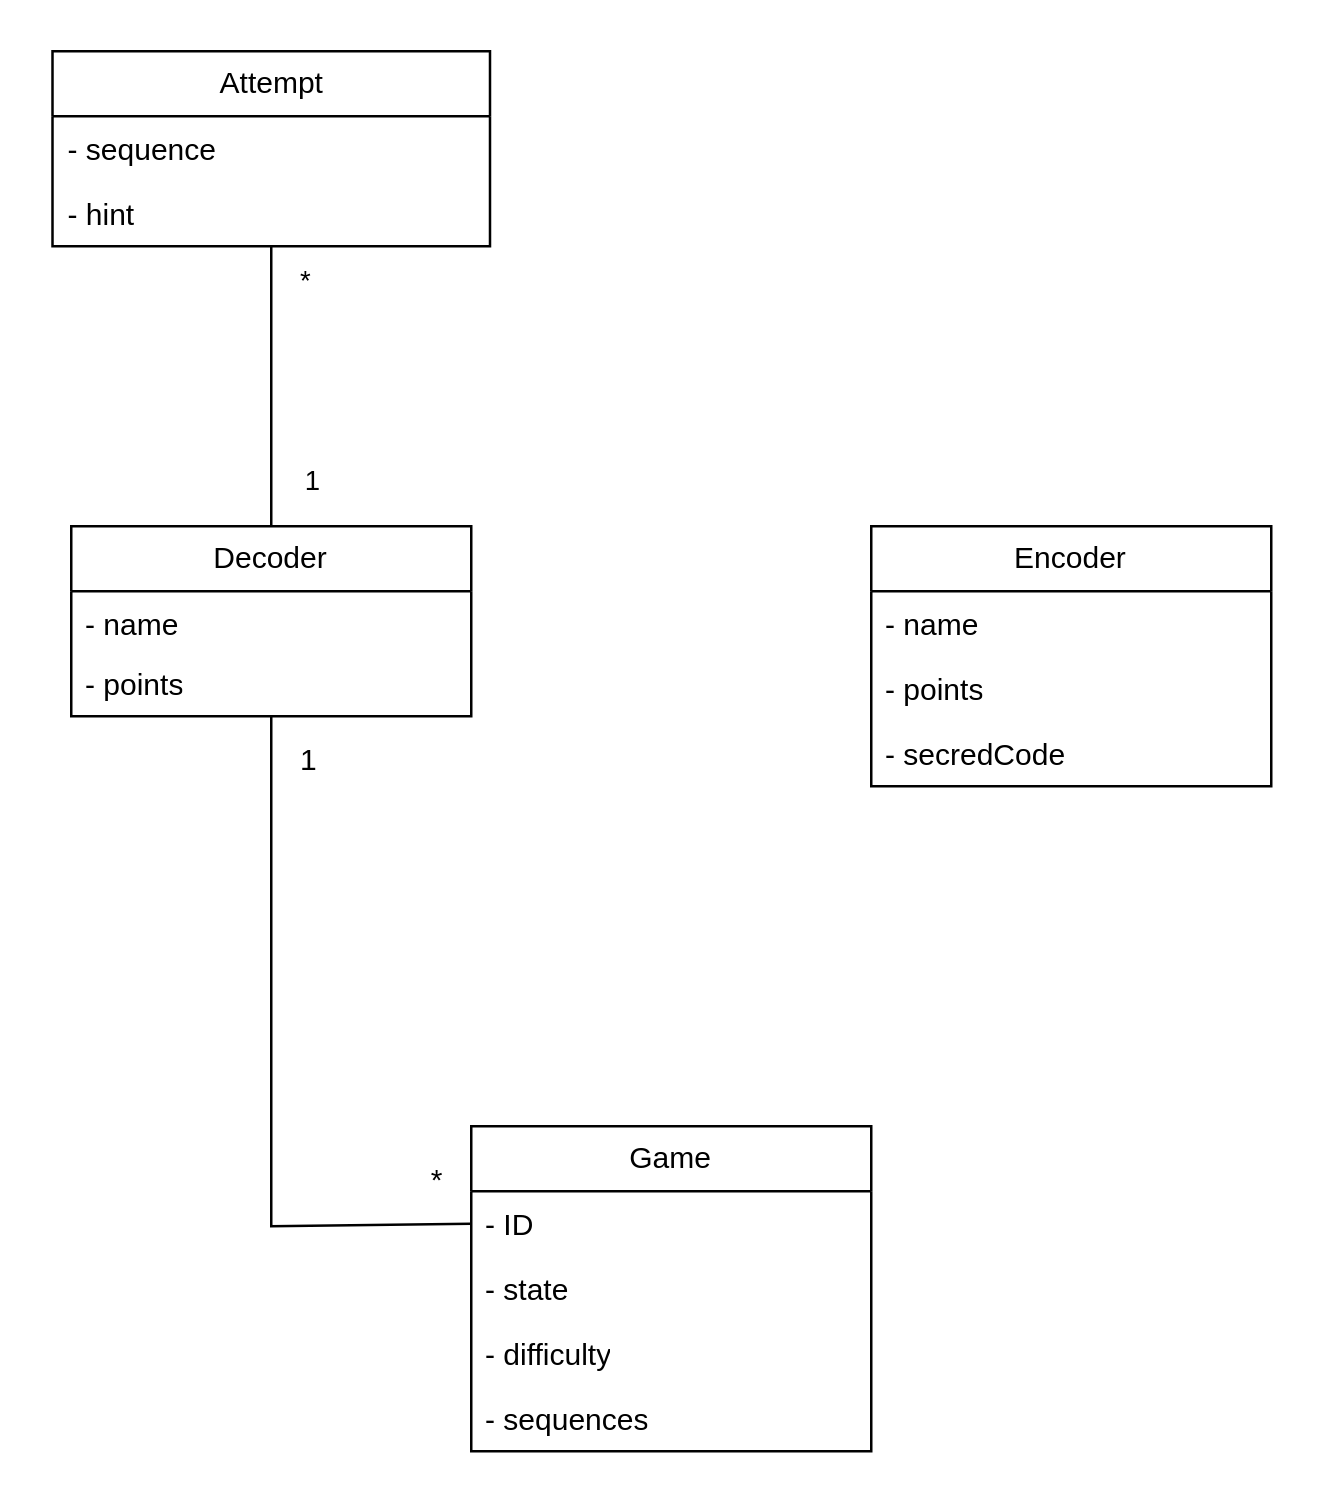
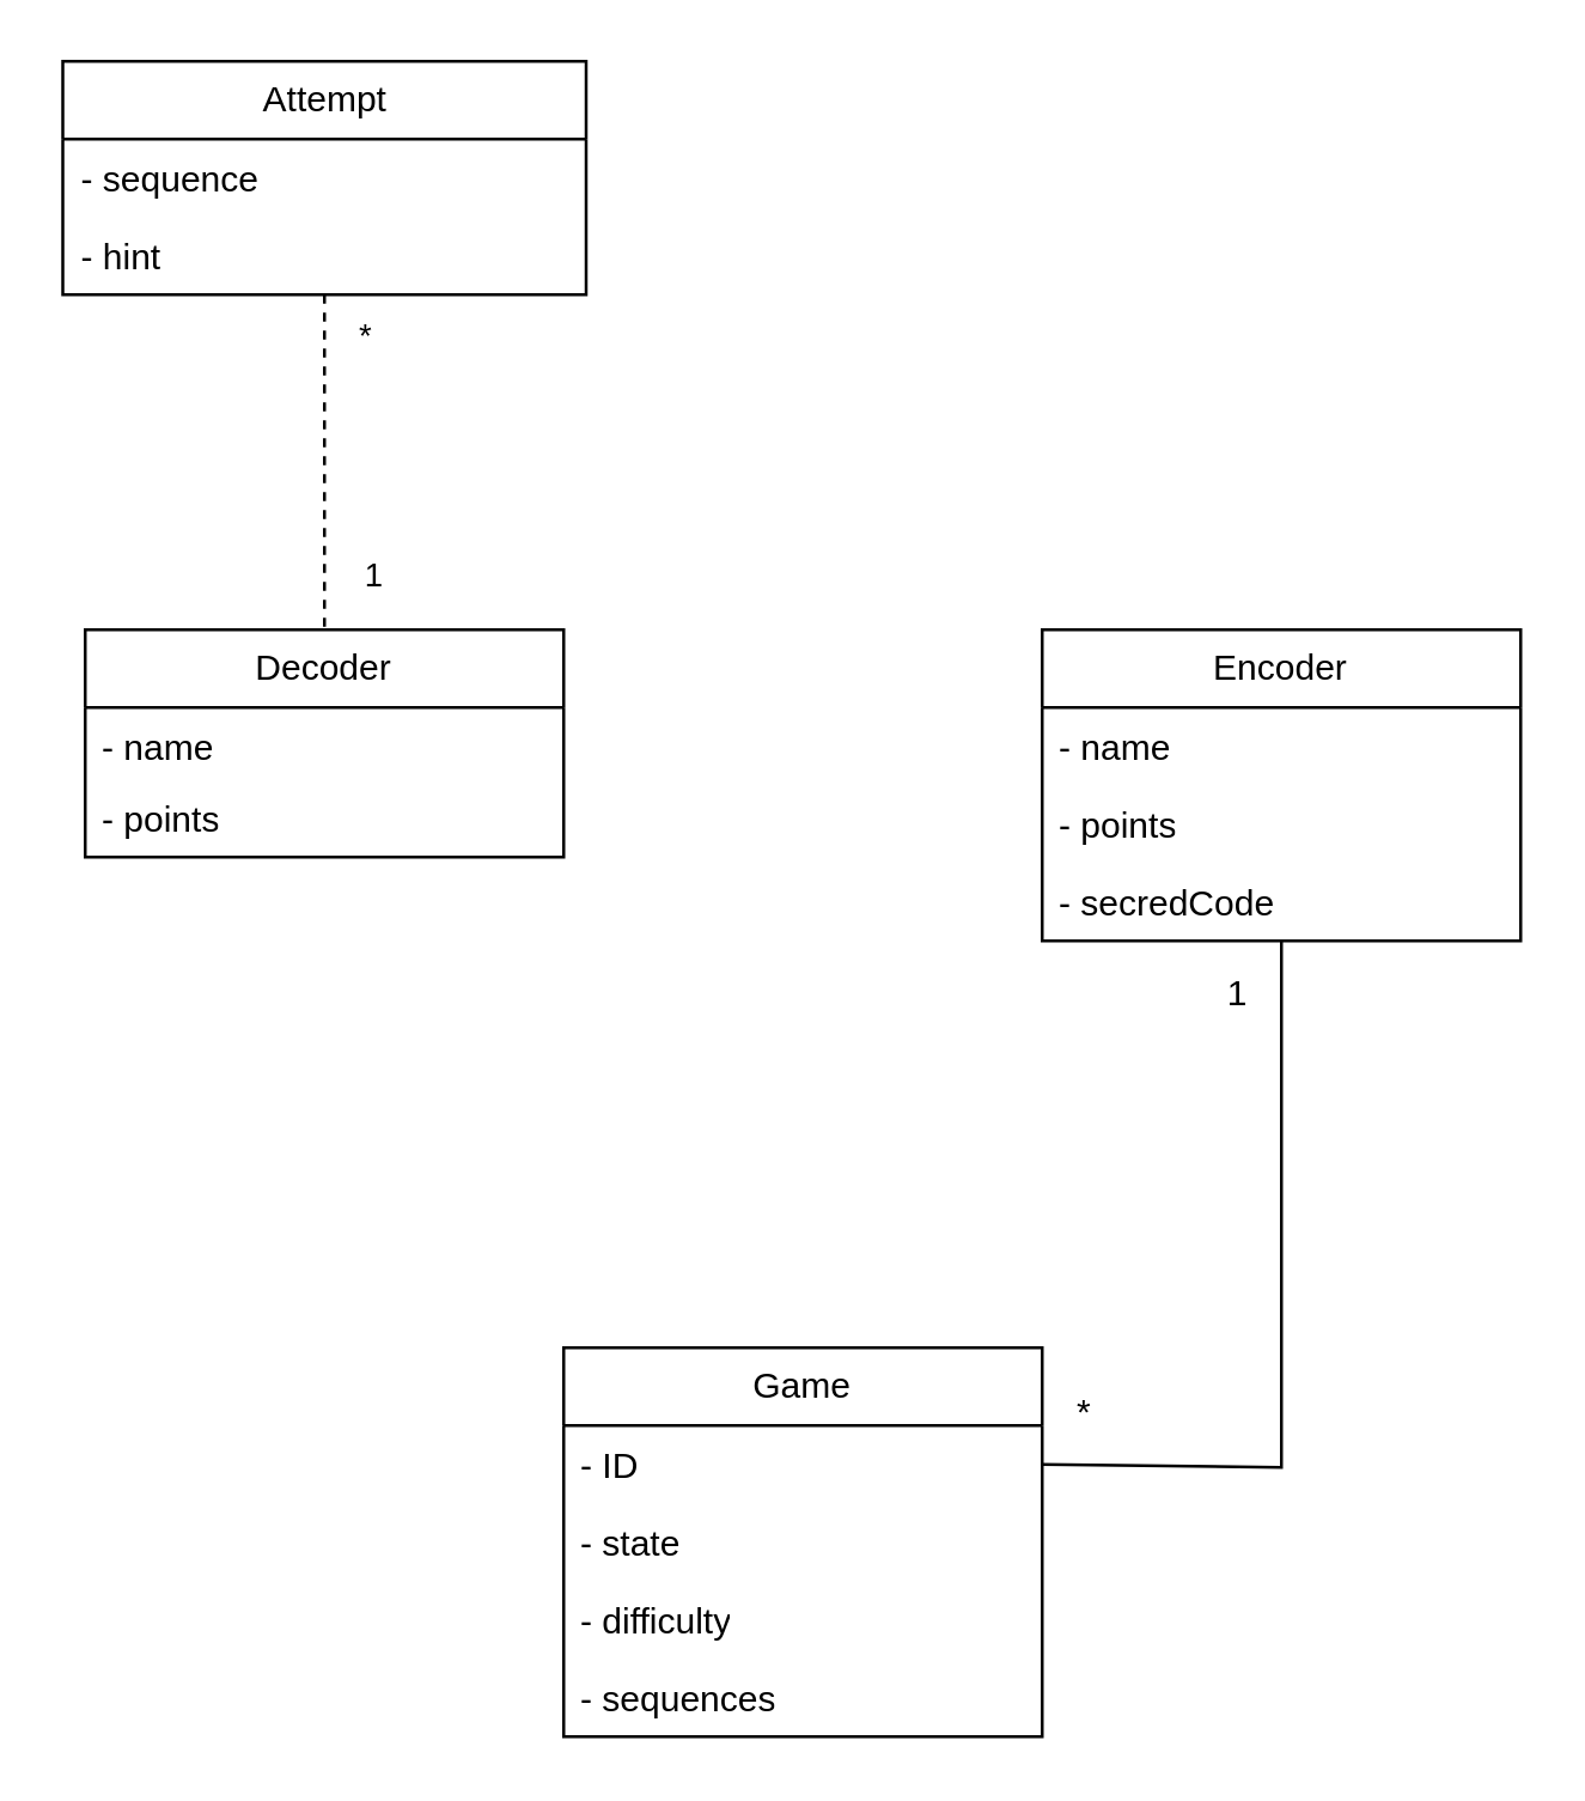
  <mxCell id="0" />
  <mxCell id="1" parent="0" />
  <mxCell id="2" value="Encoder" style="swimlane;fontStyle=0;childLayout=stackLayout;horizontal=1;startSize=26;fillColor=none;horizontalStack=0;resizeParent=1;resizeParentMax=0;resizeLast=0;collapsible=1;marginBottom=0;whiteSpace=wrap;html=1;" parent="1" vertex="1"><mxGeometry x="348" y="210" width="160" height="104" as="geometry" /></mxCell>
  <mxCell id="3" value="- name" style="text;strokeColor=none;fillColor=none;align=left;verticalAlign=top;spacingLeft=4;spacingRight=4;overflow=hidden;rotatable=0;points=[[0,0.5],[1,0.5]];portConstraint=eastwest;whiteSpace=wrap;html=1;" parent="2" vertex="1"><mxGeometry y="26" width="160" height="26" as="geometry" /></mxCell>
  <mxCell id="4" value="- points" style="text;strokeColor=none;fillColor=none;align=left;verticalAlign=top;spacingLeft=4;spacingRight=4;overflow=hidden;rotatable=0;points=[[0,0.5],[1,0.5]];portConstraint=eastwest;whiteSpace=wrap;html=1;" parent="2" vertex="1"><mxGeometry y="52" width="160" height="26" as="geometry" /></mxCell>
  <mxCell id="5" value="- secredCode" style="text;strokeColor=none;fillColor=none;align=left;verticalAlign=top;spacingLeft=4;spacingRight=4;overflow=hidden;rotatable=0;points=[[0,0.5],[1,0.5]];portConstraint=eastwest;whiteSpace=wrap;html=1;" parent="2" vertex="1"><mxGeometry y="78" width="160" height="26" as="geometry" /></mxCell>
  <mxCell id="6" value="Decoder" style="swimlane;fontStyle=0;childLayout=stackLayout;horizontal=1;startSize=26;fillColor=none;horizontalStack=0;resizeParent=1;resizeParentMax=0;resizeLast=0;collapsible=1;marginBottom=0;whiteSpace=wrap;html=1;" parent="1" vertex="1"><mxGeometry x="28" y="210" width="160" height="76" as="geometry" /></mxCell>
  <mxCell id="7" value="- name" style="text;strokeColor=none;fillColor=none;align=left;verticalAlign=top;spacingLeft=4;spacingRight=4;overflow=hidden;rotatable=0;points=[[0,0.5],[1,0.5]];portConstraint=eastwest;whiteSpace=wrap;html=1;" parent="6" vertex="1"><mxGeometry y="26" width="160" height="24" as="geometry" /></mxCell>
  <mxCell id="8" value="- points" style="text;strokeColor=none;fillColor=none;align=left;verticalAlign=top;spacingLeft=4;spacingRight=4;overflow=hidden;rotatable=0;points=[[0,0.5],[1,0.5]];portConstraint=eastwest;whiteSpace=wrap;html=1;" parent="6" vertex="1"><mxGeometry y="50" width="160" height="26" as="geometry" /></mxCell>
  <mxCell id="9" value="Game" style="swimlane;fontStyle=0;childLayout=stackLayout;horizontal=1;startSize=26;fillColor=none;horizontalStack=0;resizeParent=1;resizeParentMax=0;resizeLast=0;collapsible=1;marginBottom=0;whiteSpace=wrap;html=1;" parent="1" vertex="1"><mxGeometry x="188" y="450" width="160" height="130" as="geometry" /></mxCell>
  <mxCell id="10" value="- ID" style="text;strokeColor=none;fillColor=none;align=left;verticalAlign=top;spacingLeft=4;spacingRight=4;overflow=hidden;rotatable=0;points=[[0,0.5],[1,0.5]];portConstraint=eastwest;whiteSpace=wrap;html=1;" parent="9" vertex="1"><mxGeometry y="26" width="160" height="26" as="geometry" /></mxCell>
  <mxCell id="11" value="- state" style="text;strokeColor=none;fillColor=none;align=left;verticalAlign=top;spacingLeft=4;spacingRight=4;overflow=hidden;rotatable=0;points=[[0,0.5],[1,0.5]];portConstraint=eastwest;whiteSpace=wrap;html=1;" parent="9" vertex="1"><mxGeometry y="52" width="160" height="26" as="geometry" /></mxCell>
  <mxCell id="12" value="- difficulty" style="text;strokeColor=none;fillColor=none;align=left;verticalAlign=top;spacingLeft=4;spacingRight=4;overflow=hidden;rotatable=0;points=[[0,0.5],[1,0.5]];portConstraint=eastwest;whiteSpace=wrap;html=1;" parent="9" vertex="1"><mxGeometry y="78" width="160" height="26" as="geometry" /></mxCell>
  <mxCell id="13" value="- sequences" style="text;strokeColor=none;fillColor=none;align=left;verticalAlign=top;spacingLeft=4;spacingRight=4;overflow=hidden;rotatable=0;points=[[0,0.5],[1,0.5]];portConstraint=eastwest;whiteSpace=wrap;html=1;" vertex="1" parent="9"><mxGeometry y="104" width="160" height="26" as="geometry" /></mxCell>
- <mxCell id="14" value="" style="endArrow=none;html=1;rounded=0;entryX=0;entryY=0.5;entryDx=0;entryDy=0;" parent="1" source="6" target="10" edge="1"><mxGeometry relative="1" as="geometry"><mxPoint x="153" y="490" as="sourcePoint" /><mxPoint x="313" y="490" as="targetPoint" /><Array as="points"><mxPoint x="108" y="490" /></Array></mxGeometry></mxCell>
- <mxCell id="15" value="1" style="resizable=0;html=1;whiteSpace=wrap;align=left;verticalAlign=bottom;" parent="14" connectable="0" vertex="1"><mxGeometry x="-1" relative="1" as="geometry"><mxPoint x="10" y="26" as="offset" /></mxGeometry></mxCell>
- <mxCell id="16" value="*" style="resizable=0;html=1;whiteSpace=wrap;align=right;verticalAlign=bottom;" parent="14" connectable="0" vertex="1"><mxGeometry x="1" relative="1" as="geometry"><mxPoint x="-10" y="-9" as="offset" /></mxGeometry></mxCell>
+ <mxCell id="17" value="" style="endArrow=none;html=1;rounded=0;exitX=1;exitY=0.5;exitDx=0;exitDy=0;" parent="1" source="10" target="2" edge="1"><mxGeometry relative="1" as="geometry"><mxPoint x="153" y="490" as="sourcePoint" /><mxPoint x="313" y="490" as="targetPoint" /><Array as="points"><mxPoint x="428" y="490" /></Array></mxGeometry></mxCell>
+ <mxCell id="18" value="*" style="resizable=0;html=1;whiteSpace=wrap;align=left;verticalAlign=bottom;" parent="17" connectable="0" vertex="1"><mxGeometry x="-1" relative="1" as="geometry"><mxPoint x="10" y="-9" as="offset" /></mxGeometry></mxCell>
+ <mxCell id="19" value="1" style="resizable=0;html=1;whiteSpace=wrap;align=right;verticalAlign=bottom;" parent="17" connectable="0" vertex="1"><mxGeometry x="1" relative="1" as="geometry"><mxPoint x="-10" y="26" as="offset" /></mxGeometry></mxCell>
  <mxCell id="20" value="Attempt" style="swimlane;fontStyle=0;childLayout=stackLayout;horizontal=1;startSize=26;fillColor=none;horizontalStack=0;resizeParent=1;resizeParentMax=0;resizeLast=0;collapsible=1;marginBottom=0;whiteSpace=wrap;html=1;" parent="1" vertex="1"><mxGeometry x="20.5" y="20" width="175" height="78" as="geometry" /></mxCell>
  <mxCell id="21" value="- sequence" style="text;strokeColor=none;fillColor=none;align=left;verticalAlign=top;spacingLeft=4;spacingRight=4;overflow=hidden;rotatable=0;points=[[0,0.5],[1,0.5]];portConstraint=eastwest;whiteSpace=wrap;html=1;" parent="20" vertex="1"><mxGeometry y="26" width="175" height="26" as="geometry" /></mxCell>
  <mxCell id="22" value="- hint" style="text;strokeColor=none;fillColor=none;align=left;verticalAlign=top;spacingLeft=4;spacingRight=4;overflow=hidden;rotatable=0;points=[[0,0.5],[1,0.5]];portConstraint=eastwest;whiteSpace=wrap;html=1;" parent="20" vertex="1"><mxGeometry y="52" width="175" height="26" as="geometry" /></mxCell>
- <mxCell id="23" value="" style="endArrow=none;html=1;edgeStyle=orthogonalEdgeStyle;rounded=0;entryX=0.5;entryY=0;entryDx=0;entryDy=0;" parent="1" source="20" target="6" edge="1"><mxGeometry relative="1" as="geometry"><mxPoint x="148" y="320" as="sourcePoint" /><mxPoint x="308" y="320" as="targetPoint" /></mxGeometry></mxCell>
+ <mxCell id="23" value="" style="endArrow=none;html=1;edgeStyle=orthogonalEdgeStyle;rounded=0;entryX=0.5;entryY=0;entryDx=0;entryDy=0;dashed=1;" parent="1" source="20" target="6" edge="1"><mxGeometry relative="1" as="geometry"><mxPoint x="148" y="320" as="sourcePoint" /><mxPoint x="308" y="320" as="targetPoint" /></mxGeometry></mxCell>
  <mxCell id="24" value="*" style="edgeLabel;resizable=0;html=1;align=left;verticalAlign=bottom;" parent="23" connectable="0" vertex="1"><mxGeometry x="-1" relative="1" as="geometry"><mxPoint x="10" y="22" as="offset" /></mxGeometry></mxCell>
  <mxCell id="25" value="1" style="edgeLabel;resizable=0;html=1;align=right;verticalAlign=bottom;" parent="23" connectable="0" vertex="1"><mxGeometry x="1" relative="1" as="geometry"><mxPoint x="20" y="-10" as="offset" /></mxGeometry></mxCell>
